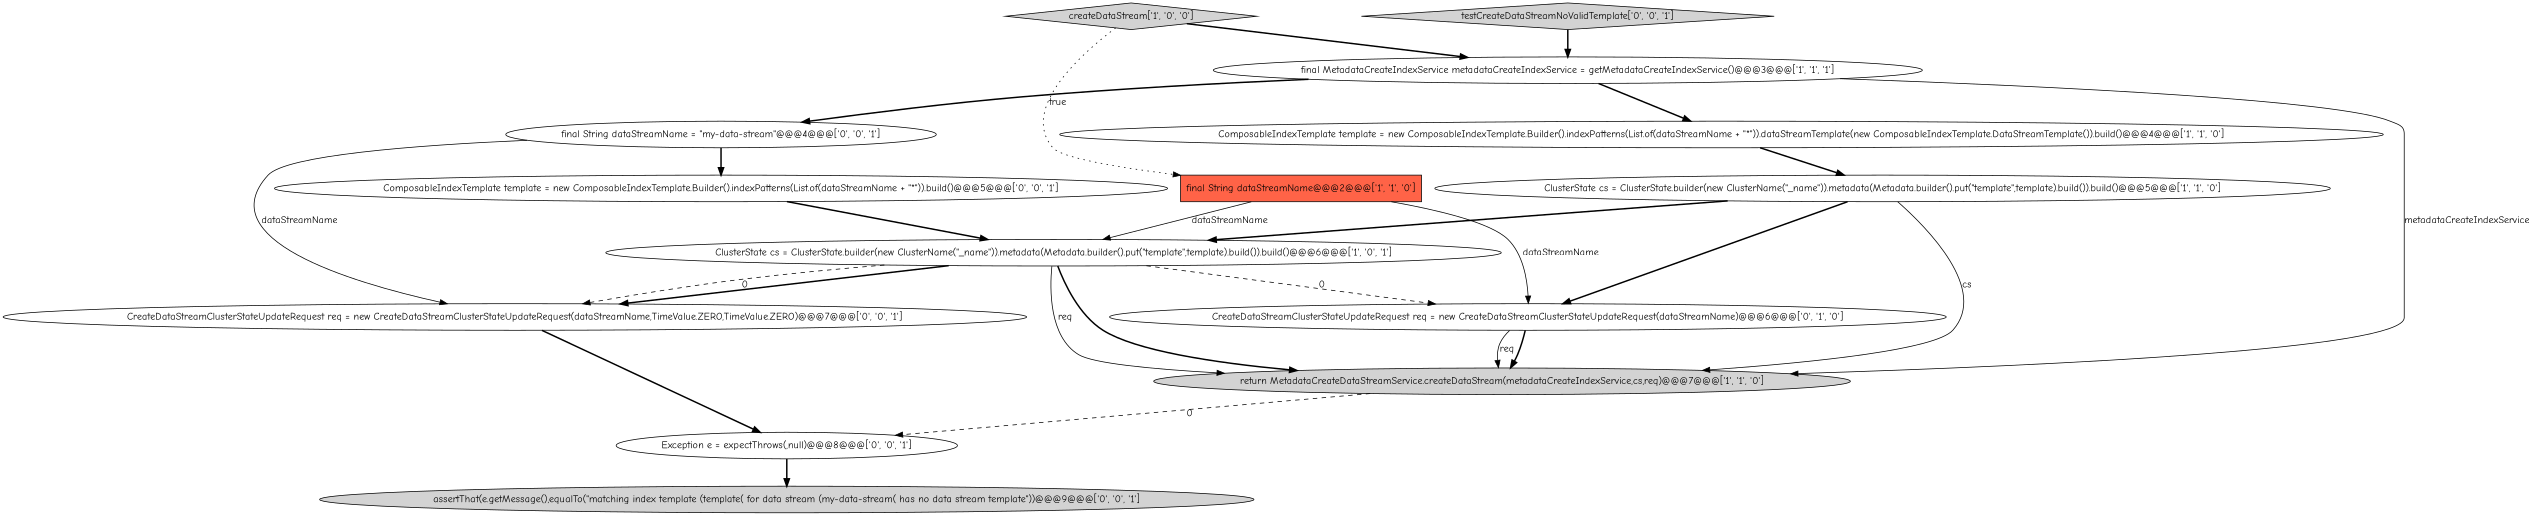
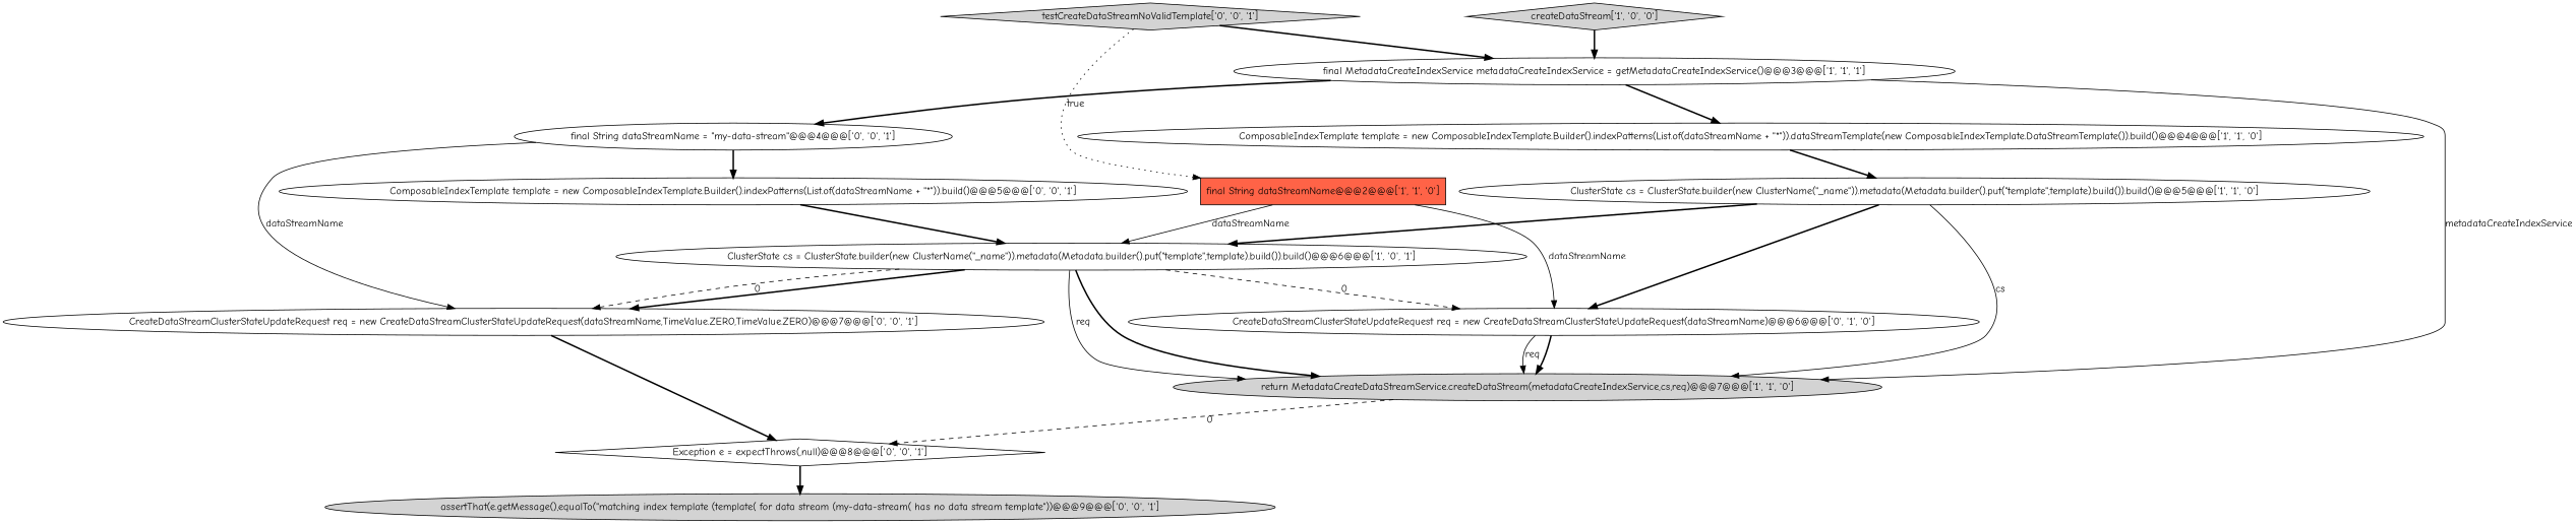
  digraph {
    fontname="Comic Neue"
    node [fillcolor=white fontname="Comic Neue" shape=ellipse style=filled]
    edge [fontname="Comic Neue" style=bold]
    n1 [label="ComposableIndexTemplate template = new ComposableIndexTemplate.Builder().indexPatterns(List.of(dataStreamName + \"*\")).build()@@@5@@@['0', '0', '1']"]
    n2 [label="ClusterState cs = ClusterState.builder(new ClusterName(\"_name\")).metadata(Metadata.builder().put(\"template\",template).build()).build()@@@6@@@['1', '0', '1']"]
    n3 [label="CreateDataStreamClusterStateUpdateRequest req = new CreateDataStreamClusterStateUpdateRequest(dataStreamName,TimeValue.ZERO,TimeValue.ZERO)@@@7@@@['0', '0', '1']"]
    n4 [label="CreateDataStreamClusterStateUpdateRequest req = new CreateDataStreamClusterStateUpdateRequest(dataStreamName)@@@6@@@['0', '1', '0']"]
    n5 [fillcolor=lightgray label="return MetadataCreateDataStreamService.createDataStream(metadataCreateIndexService,cs,req)@@@7@@@['1', '1', '0']"]
-   n6 [label="Exception e = expectThrows(,null)@@@8@@@['0', '0', '1']"]
+   n6 [label="Exception e = expectThrows(,null)@@@8@@@['0', '0', '1']" shape=diamond]
    n7 [fillcolor=lightgray label="assertThat(e.getMessage(),equalTo(\"matching index template (template( for data stream (my-data-stream( has no data stream template\"))@@@9@@@['0', '0', '1']"]
    n8 [fillcolor=tomato label="final String dataStreamName@@@2@@@['1', '1', '0']" shape=box]
    n9 [fillcolor=lightgray label="testCreateDataStreamNoValidTemplate['0', '0', '1']" shape=diamond]
    n10 [label="final MetadataCreateIndexService metadataCreateIndexService = getMetadataCreateIndexService()@@@3@@@['1', '1', '1']"]
    n11 [label="final String dataStreamName = \"my-data-stream\"@@@4@@@['0', '0', '1']"]
    n12 [label="ComposableIndexTemplate template = new ComposableIndexTemplate.Builder().indexPatterns(List.of(dataStreamName + \"*\")).dataStreamTemplate(new ComposableIndexTemplate.DataStreamTemplate()).build()@@@4@@@['1', '1', '0']"]
    n13 [label="ClusterState cs = ClusterState.builder(new ClusterName(\"_name\")).metadata(Metadata.builder().put(\"template\",template).build()).build()@@@5@@@['1', '1', '0']"]
    n14 [fillcolor=lightgray label="createDataStream['1', '0', '0']" shape=diamond]
    n1 -> n2
    n2 -> n3
    n2 -> n3 [label=0 style=dashed]
    n2 -> n4 [label=0 style=dashed]
    n2 -> n5 [label=req style=solid]
    n2 -> n5
    n3 -> n6
    n4 -> n5
    n4 -> n5 [label=req style=solid]
    n5 -> n6 [label=0 style=dashed]
    n6 -> n7
    n8 -> n2 [label=dataStreamName style=solid]
    n8 -> n4 [label=dataStreamName style=solid]
    n9 -> n10
    n10 -> n5 [label=metadataCreateIndexService style=solid]
    n10 -> n11
    n10 -> n12
    n11 -> n1
    n11 -> n3 [label=dataStreamName style=solid]
    n12 -> n13
    n13 -> n2
    n13 -> n4
    n13 -> n5 [label=cs style=solid]
-   n14 -> n8 [label=true style=dotted]
+   n9 -> n8 [label=true style=dotted]
    n14 -> n10
  }
